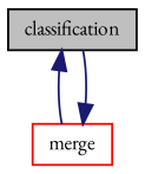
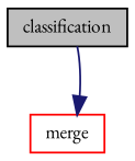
  digraph {
    rankdir=TB
    fontname="EB Garamond"
    node [fontname="EB Garamond" fontsize=10 shape=record]
    edge [color=midnightblue dir=back fontname="EB Garamond" fontsize=10 labelfontname=Helvetica labelfontsize=10 style=solid]
    n1 [color=black fillcolor=grey75 fontcolor=black height=0.2 label=classification style=filled width=0.4]
    n2 [color=red height=0.2 label=merge width=0.4]
-   n1 -> n2
    n2 -> n1
  }
